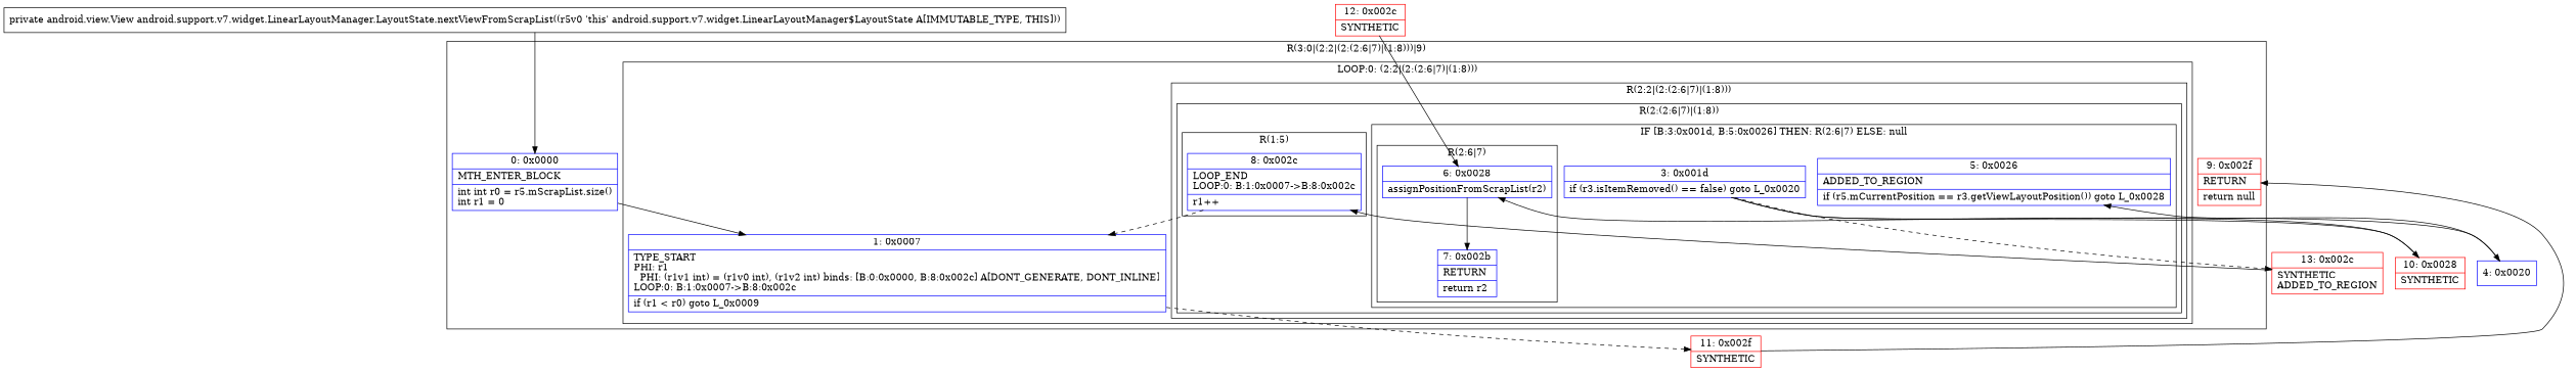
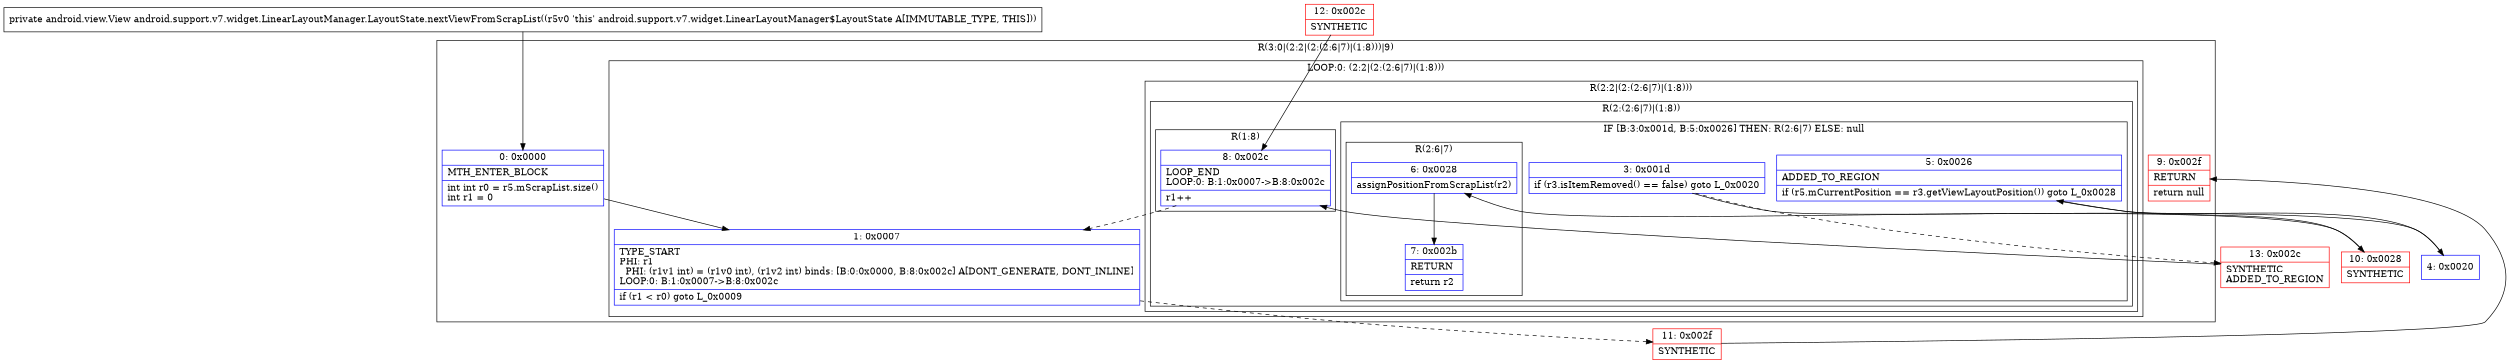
  digraph {
    node [color=blue shape=record]
    n1 [label="{6\:\ 0x0028|assignPositionFromScrapList(r2)\l}"]
    n2 [label="{7\:\ 0x002b|RETURN\l|return r2\l}"]
    n3 [label="{3\:\ 0x001d|if (r3.isItemRemoved() == false) goto L_0x0020\l}"]
    n4 [label="{5\:\ 0x0026|ADDED_TO_REGION\l|if (r5.mCurrentPosition == r3.getViewLayoutPosition()) goto L_0x0028\l}"]
    n5 [label="{8\:\ 0x002c|LOOP_END\lLOOP:0: B:1:0x0007\-\>B:8:0x002c\l|r1++\l}"]
    n6 [label="{1\:\ 0x0007|TYPE_START\lPHI: r1 \l  PHI: (r1v1 int) = (r1v0 int), (r1v2 int) binds: [B:0:0x0000, B:8:0x002c] A[DONT_GENERATE, DONT_INLINE]\lLOOP:0: B:1:0x0007\-\>B:8:0x002c\l|if (r1 \< r0) goto L_0x0009\l}"]
    n7 [label="{0\:\ 0x0000|MTH_ENTER_BLOCK\l|int int r0 = r5.mScrapList.size()\lint r1 = 0\l}"]
    n8 [color=red label="{9\:\ 0x002f|RETURN\l|return null\l}"]
    n9 [label="{4\:\ 0x0020}"]
    n10 [color=red label="{13\:\ 0x002c|SYNTHETIC\lADDED_TO_REGION\l}"]
    n11 [color=red label="{10\:\ 0x0028|SYNTHETIC\l}"]
    n12 [color=red label="{11\:\ 0x002f|SYNTHETIC\l}"]
    n13 [color=red label="{12\:\ 0x002c|SYNTHETIC\l}"]
    n14 [label="{private android.view.View android.support.v7.widget.LinearLayoutManager.LayoutState.nextViewFromScrapList((r5v0 'this' android.support.v7.widget.LinearLayoutManager$LayoutState A[IMMUTABLE_TYPE, THIS])) }" color=""]
    subgraph cluster_1 {
      label="R(3:0|(2:2|(2:(2:6|7)|(1:8)))|9)"
      n7
      n8
      subgraph cluster_2 {
        label="LOOP:0: (2:2|(2:(2:6|7)|(1:8)))"
        n6
        subgraph cluster_3 {
          label="R(2:2|(2:(2:6|7)|(1:8)))"
          subgraph cluster_4 {
            label="R(2:(2:6|7)|(1:8))"
            subgraph cluster_5 {
              label="IF [B:3:0x001d, B:5:0x0026] THEN: R(2:6|7) ELSE: null"
              n3
              n4
              subgraph cluster_6 {
                label="R(2:6|7)"
                n1
                n2
              }
            }
            subgraph cluster_7 {
-             label="R(1:5)"
+             label="R(1:8)"
              n5
            }
          }
        }
      }
    }
    n1 -> n2
    n3 -> n9
    n3 -> n10 [style=dashed]
-   n3 -> n11
+   n4 -> n11
    n5 -> n6 [style=dashed]
    n6 -> n12 [style=dashed]
    n7 -> n6
    n9 -> n4
    n10 -> n5
    n11 -> n1
    n12 -> n8
-   n13 -> n1
+   n13 -> n5
    n14 -> n7
  }
